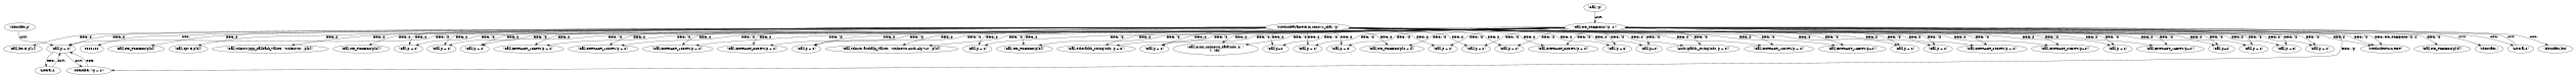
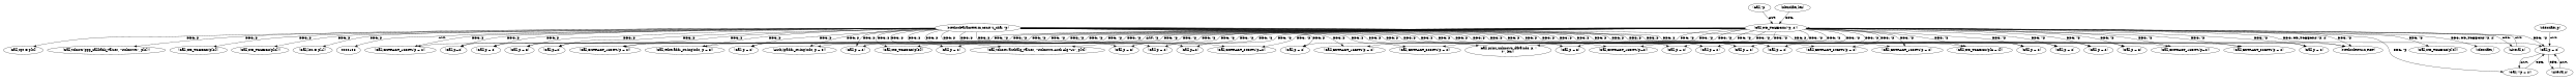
  digraph {
    n1 [label="(Call,p + 2)"]
-   n2 [label="(Identifier,*(p + 2))"]
+   n2 [label="(Call,*(p + 2))"]
    n3 [label="(Literal,2)"]
    n4 [label="(MethodParameterIn,const u_char *p)"]
    n5 [label="(Call,EXTRACT_16BITS(p + 2))"]
    n6 [label="(Call,p + 2)"]
    n7 [label="(Call,p + 2)"]
    n8 [label="(Call,p + 2)"]
    n9 [label="(Call,p + 2)"]
    n10 [label="(Call,EXTRACT_24BITS(p+2))"]
    n11 [label="(Call,opt = p[0])"]
    n12 [label="(Call,tok2str(ppp_callback_values, \"Unknown\", p[2]))"]
    n13 [label="(MethodReturn,RET)"]
    n14 [label="(Call,EXTRACT_16BITS(p+2))"]
    n15 [label="(Call,ND_TCHECK(p[2]))"]
    n16 [label="(Call,p+2)"]
    n17 [label="(Auth,ipaddr_string(ndo, p + 3))"]
    n18 [label="(Call,EXTRACT_32BITS(p + 2))"]
    n19 [label="(Call,p + 2)"]
    n20 [label="(Call,p + 2)"]
    n21 [label="(Call,tok2str(authalg_values, \"Unknown Auth Alg %u\", p[4]))"]
    n22 [label="(Call,ND_TCHECK(p[2]))"]
    n23 [label="(Call,p + 2)"]
    n24 [label="(Call,len = p[1])"]
    n25 [label="(Call,print_unknown_data(ndo, p, \"\n\t\", len))"]
    n26 [label="(Call,EXTRACT_16BITS(p + 2))"]
    n27 [label="(Call,p + 2)"]
    n28 [label="(Call,EXTRACT_16BITS(p + 2))"]
    n29 [label="(Call,EXTRACT_32BITS(p + 2))"]
    n30 [label="(Call,p + 2)"]
    n31 [label="(Call,EXTRACT_24BITS(p + 2))"]
    n32 [label="(Call,EXTRACT_16BITS(p + 2))"]
    n33 [label="(Call,p + 3)"]
    n34 [label="(Call,p + 3)"]
    n35 [label="(Call,p+2)"]
    n36 [label="(Call,ND_TCHECK(p[5]))"]
    n37 [label="(Call,p + 2)"]
    n38 [label="(Call,ND_TCHECK(p[6 + i]))"]
    n39 [label="(Call,etheraddr_string(ndo, p + 3))"]
    n40 [label="(Call,p+2)"]
    n41 [label="(Call,p + 2)"]
    n42 [label="(Call,p + 2)"]
    n43 [label="(Call,p + 3)"]
    n44 [label="(Call,EXTRACT_16BITS(p+2))"]
    n45 [label="(Call,p + 2)"]
    n46 [label="(Call,p + 3)"]
    n47 [label="(Call,p + 2)"]
    n48 [label=4000108]
    n49 [label="(Call,ND_TCHECK(p[4]))"]
    n50 [label="(Call,ND_TCHECK2(*p, 2))"]
    n51 [label="(Identifier,)"]
    n52 [label="(Literal,2)"]
    n53 [label="(Identifier,p)"]
    n54 [label="(Call,*p)"]
    n55 [label="(Identifier,len)"]
    n1 -> n2 [label="AST: "]
    n1 -> n3 [label="CFG: "]
    n2 -> n1 [label="CFG: "]
    n3 -> n1 [label="AST: "]
    n4 -> n1 [label="DDG: p"]
    n4 -> n5 [label="DDG: p"]
    n4 -> n6 [label="DDG: p"]
    n4 -> n7 [label="DDG: p"]
    n4 -> n8 [label="DDG: p"]
    n4 -> n9 [label="DDG: p"]
    n4 -> n10 [label="DDG: p"]
    n4 -> n11 [label="DDG: p"]
    n4 -> n12 [label="DDG: p"]
    n4 -> n13 [label="DDG: p"]
    n4 -> n14 [label="DDG: p"]
    n4 -> n15 [label="DDG: p"]
    n4 -> n16 [label="DDG: p"]
    n4 -> n17 [label="DDG: p"]
    n4 -> n18 [label="DDG: p"]
    n4 -> n19 [label="DDG: p"]
    n4 -> n20 [label="DDG: p"]
    n4 -> n21 [label="DDG: p"]
    n4 -> n22 [label="DDG: p"]
    n4 -> n23 [label="DDG: p"]
    n4 -> n24 [label="DDG: p"]
    n4 -> n25 [label="DDG: p"]
    n4 -> n26 [label="DDG: p"]
    n4 -> n27 [label="DDG: p"]
    n4 -> n28 [label="DDG: p"]
    n4 -> n29 [label="DDG: p"]
    n4 -> n30 [label="DDG: p"]
    n4 -> n31 [label="DDG: p"]
    n4 -> n32 [label="DDG: p"]
    n4 -> n33 [label="DDG: p"]
    n4 -> n34 [label="DDG: p"]
    n4 -> n35 [label="DDG: p"]
    n4 -> n36 [label="DDG: p"]
    n4 -> n37 [label="DDG: p"]
    n4 -> n38 [label="DDG: p"]
    n4 -> n39 [label="DDG: p"]
    n4 -> n40 [label="DDG: p"]
    n4 -> n41 [label="DDG: p"]
    n4 -> n42 [label="DDG: p"]
    n4 -> n43 [label="DDG: p"]
    n4 -> n44 [label="DDG: p"]
    n4 -> n45 [label="DDG: p"]
    n4 -> n46 [label="DDG: p"]
    n4 -> n47 [label="DDG: p"]
-   n4 -> n48 [label="CFG: "]
+   n4 -> n48 [label="AST: "]
    n50 -> n1 [label="DDG: *p"]
    n50 -> n2 [label="DDG: *p"]
    n50 -> n5 [label="DDG: *p"]
    n50 -> n6 [label="DDG: *p"]
    n50 -> n7 [label="DDG: *p"]
    n50 -> n8 [label="DDG: *p"]
    n50 -> n9 [label="DDG: *p"]
    n50 -> n10 [label="DDG: *p"]
    n50 -> n13 [label="DDG: ND_TCHECK2(*p, 2)"]
    n50 -> n13 [label="DDG: *p"]
    n50 -> n14 [label="DDG: *p"]
    n50 -> n16 [label="DDG: *p"]
-   n50 -> n17 [label="DDG: *p"]
+   n50 -> n17 [label="AST: *p"]
    n50 -> n18 [label="DDG: *p"]
    n50 -> n19 [label="DDG: *p"]
    n50 -> n20 [label="DDG: *p"]
    n50 -> n21 [label="DDG: *p"]
    n50 -> n23 [label="DDG: *p"]
    n50 -> n25 [label="DDG: *p"]
    n50 -> n26 [label="DDG: *p"]
    n50 -> n27 [label="DDG: *p"]
    n50 -> n28 [label="DDG: *p"]
    n50 -> n29 [label="DDG: *p"]
    n50 -> n30 [label="DDG: *p"]
    n50 -> n31 [label="DDG: *p"]
    n50 -> n32 [label="DDG: *p"]
    n50 -> n33 [label="DDG: *p"]
    n50 -> n34 [label="DDG: *p"]
    n50 -> n35 [label="DDG: *p"]
    n50 -> n36 [label="DDG: *p"]
    n50 -> n37 [label="DDG: *p"]
    n50 -> n38 [label="DDG: *p"]
    n50 -> n39 [label="DDG: *p"]
    n50 -> n40 [label="DDG: *p"]
    n50 -> n41 [label="DDG: *p"]
    n50 -> n42 [label="DDG: *p"]
    n50 -> n43 [label="DDG: *p"]
    n50 -> n44 [label="DDG: *p"]
    n50 -> n45 [label="DDG: *p"]
    n50 -> n46 [label="DDG: *p"]
    n50 -> n47 [label="DDG: *p"]
    n50 -> n49 [label="DDG: *p"]
-   n50 -> n51 [label="AST: "]
+   n50 -> n51 [label="DDG: ND_TCHECK2(*p, 2)"]
    n50 -> n52 [label="CFG: "]
    n52 -> n50 [label="AST: "]
    n53 -> n1 [label="AST: "]
    n54 -> n50 [label="AST: "]
-   n50 -> n55 [label="CFG: "]
+   n55 -> n50 [label="CFG: "]
  }
